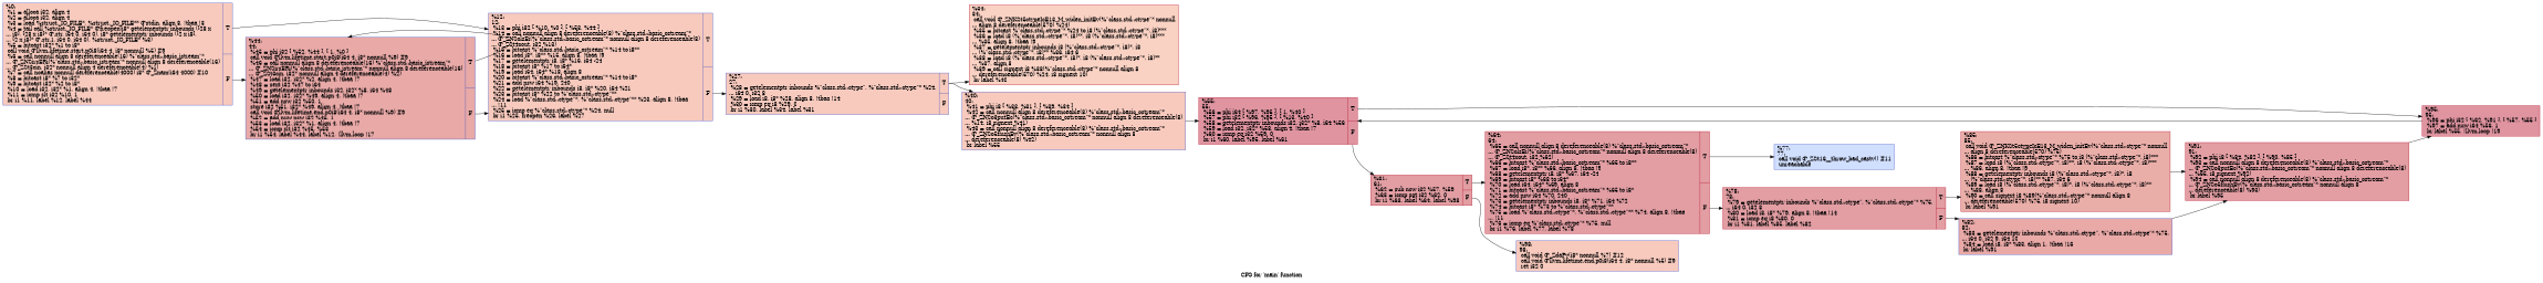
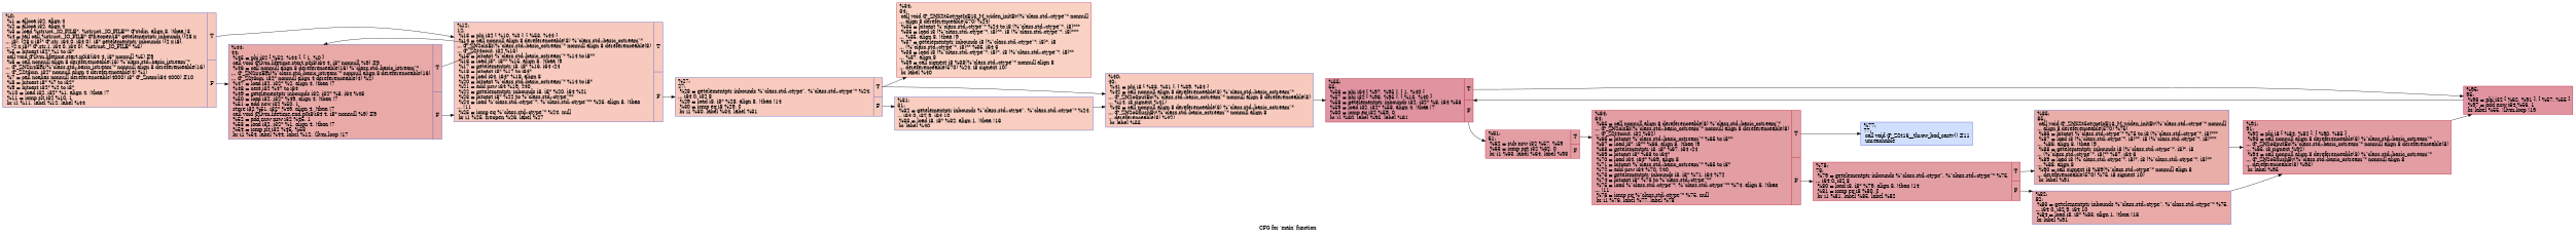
  digraph {
    label="CFG for 'main' function"
    rankdir=LR
    node [color="#3d50c3ff" fillcolor="#ef886b70" shape=record style=filled]
    edge [tailport=s0]
    n1 [label="{%0:\l  %1 = alloca i32, align 4\l  %2 = alloca i32, align 4\l  %3 = load %struct._IO_FILE*, %struct._IO_FILE** @stdin, align 8, !tbaa !3\l  %4 = tail call %struct._IO_FILE* @freopen(i8* getelementptr inbounds ([28 x\l... i8], [28 x i8]* @.str, i64 0, i64 0), i8* getelementptr inbounds ([2 x i8],\l... [2 x i8]* @.str.1, i64 0, i64 0), %struct._IO_FILE* %3)\l  %5 = bitcast i32* %1 to i8*\l  call void @llvm.lifetime.start.p0i8(i64 4, i8* nonnull %5) #9\l  %6 = call nonnull align 8 dereferenceable(16) %\"class.std::basic_istream\"*\l... @_ZNSirsERi(%\"class.std::basic_istream\"* nonnull align 8 dereferenceable(16)\l... @_ZSt3cin, i32* nonnull align 4 dereferenceable(4) %1)\l  %7 = call noalias nonnull dereferenceable(4000) i8* @_Znam(i64 4000) #10\l  %8 = bitcast i8* %7 to i32*\l  %9 = bitcast i32* %2 to i8*\l  %10 = load i32, i32* %1, align 4, !tbaa !7\l  %11 = icmp slt i32 %10, 1\l  br i1 %11, label %12, label %44\l|{<s0>T|<s1>F}}"]
    n2 [label="{%12:\l12:                                               \l  %13 = phi i32 [ %10, %0 ], [ %53, %44 ]\l  %14 = call nonnull align 8 dereferenceable(8) %\"class.std::basic_ostream\"*\l... @_ZNSolsEi(%\"class.std::basic_ostream\"* nonnull align 8 dereferenceable(8)\l... @_ZSt4cout, i32 %13)\l  %15 = bitcast %\"class.std::basic_ostream\"* %14 to i8**\l  %16 = load i8*, i8** %15, align 8, !tbaa !9\l  %17 = getelementptr i8, i8* %16, i64 -24\l  %18 = bitcast i8* %17 to i64*\l  %19 = load i64, i64* %18, align 8\l  %20 = bitcast %\"class.std::basic_ostream\"* %14 to i8*\l  %21 = add nsw i64 %19, 240\l  %22 = getelementptr inbounds i8, i8* %20, i64 %21\l  %23 = bitcast i8* %22 to %\"class.std::ctype\"**\l  %24 = load %\"class.std::ctype\"*, %\"class.std::ctype\"** %23, align 8, !tbaa\l... !11\l  %25 = icmp eq %\"class.std::ctype\"* %24, null\l  br i1 %25, freopen %26, label %27\l|{<s0>T|<s1>F}}"]
    n3 [fillcolor="#ca3b3770" label="{%44:\l44:                                               \l  %45 = phi i32 [ %52, %44 ], [ 1, %0 ]\l  call void @llvm.lifetime.start.p0i8(i64 4, i8* nonnull %9) #9\l  %46 = call nonnull align 8 dereferenceable(16) %\"class.std::basic_istream\"*\l... @_ZNSirsERi(%\"class.std::basic_istream\"* nonnull align 8 dereferenceable(16)\l... @_ZSt3cin, i32* nonnull align 4 dereferenceable(4) %2)\l  %47 = load i32, i32* %2, align 4, !tbaa !7\l  %48 = sext i32 %47 to i64\l  %49 = getelementptr inbounds i32, i32* %8, i64 %48\l  %50 = load i32, i32* %49, align 4, !tbaa !7\l  %51 = add nsw i32 %50, 1\l  store i32 %51, i32* %49, align 4, !tbaa !7\l  call void @llvm.lifetime.end.p0i8(i64 4, i8* nonnull %9) #9\l  %52 = add nuw nsw i32 %45, 1\l  %53 = load i32, i32* %1, align 4, !tbaa !7\l  %54 = icmp slt i32 %45, %53\l  br i1 %54, label %44, label %12, !llvm.loop !17\l|{<s0>T|<s1>F}}"]
    n4 [label="{%27:\l27:                                               \l  %28 = getelementptr inbounds %\"class.std::ctype\", %\"class.std::ctype\"* %24,\l... i64 0, i32 8\l  %29 = load i8, i8* %28, align 8, !tbaa !14\l  %30 = icmp eq i8 %29, 0\l  br i1 %30, label %34, label %31\l|{<s0>T|<s1>F}}"]
    n5 [color="#b70d28ff" fillcolor="#f4987a70" label="{%34:\l34:                                               \l  call void @_ZNKSt5ctypeIcE13_M_widen_initEv(%\"class.std::ctype\"* nonnull\l... align 8 dereferenceable(570) %24)\l  %35 = bitcast %\"class.std::ctype\"* %24 to i8 (%\"class.std::ctype\"*, i8)***\l  %36 = load i8 (%\"class.std::ctype\"*, i8)**, i8 (%\"class.std::ctype\"*, i8)***\l... %35, align 8, !tbaa !9\l  %37 = getelementptr inbounds i8 (%\"class.std::ctype\"*, i8)*, i8\l... (%\"class.std::ctype\"*, i8)** %36, i64 6\l  %38 = load i8 (%\"class.std::ctype\"*, i8)*, i8 (%\"class.std::ctype\"*, i8)**\l... %37, align 8\l  %39 = call signext i8 %38(%\"class.std::ctype\"* nonnull align 8\l... dereferenceable(570) %24, i8 signext 10)\l  br label %40\l}"]
+   n6 [fillcolor="#f2907270" label="{%31:\l31:                                               \l  %32 = getelementptr inbounds %\"class.std::ctype\", %\"class.std::ctype\"* %24,\l... i64 0, i32 9, i64 10\l  %33 = load i8, i8* %32, align 1, !tbaa !16\l  br label %40\l}"]
    n7 [label="{%40:\l40:                                               \l  %41 = phi i8 [ %33, %31 ], [ %39, %34 ]\l  %42 = call nonnull align 8 dereferenceable(8) %\"class.std::basic_ostream\"*\l... @_ZNSo3putEc(%\"class.std::basic_ostream\"* nonnull align 8 dereferenceable(8)\l... %14, i8 signext %41)\l  %43 = call nonnull align 8 dereferenceable(8) %\"class.std::basic_ostream\"*\l... @_ZNSo5flushEv(%\"class.std::basic_ostream\"* nonnull align 8\l... dereferenceable(8) %42)\l  br label %55\l}"]
    n8 [color="#b70d28ff" fillcolor="#b70d2870" label="{%55:\l55:                                               \l  %56 = phi i64 [ %97, %95 ], [ 1, %40 ]\l  %57 = phi i32 [ %96, %95 ], [ %13, %40 ]\l  %58 = getelementptr inbounds i32, i32* %8, i64 %56\l  %59 = load i32, i32* %58, align 4, !tbaa !7\l  %60 = icmp eq i32 %59, 0\l  br i1 %60, label %95, label %61\l|{<s0>T|<s1>F}}"]
    n9 [color="#b70d28ff" fillcolor="#b70d2870" label="{%95:\l95:                                               \l  %96 = phi i32 [ %62, %91 ], [ %57, %55 ]\l  %97 = add nuw i64 %56, 1\l  br label %55, !llvm.loop !19\l}"]
    n10 [color="#b70d28ff" fillcolor="#be242e70" label="{%61:\l61:                                               \l  %62 = sub nsw i32 %57, %59\l  %63 = icmp sgt i32 %62, 0\l  br i1 %63, label %64, label %98\l|{<s0>T|<s1>F}}"]
    n11 [color="#b70d28ff" fillcolor="#be242e70" label="{%64:\l64:                                               \l  %65 = call nonnull align 8 dereferenceable(8) %\"class.std::basic_ostream\"*\l... @_ZNSolsEi(%\"class.std::basic_ostream\"* nonnull align 8 dereferenceable(8)\l... @_ZSt4cout, i32 %62)\l  %66 = bitcast %\"class.std::basic_ostream\"* %65 to i8**\l  %67 = load i8*, i8** %66, align 8, !tbaa !9\l  %68 = getelementptr i8, i8* %67, i64 -24\l  %69 = bitcast i8* %68 to i64*\l  %70 = load i64, i64* %69, align 8\l  %71 = bitcast %\"class.std::basic_ostream\"* %65 to i8*\l  %72 = add nsw i64 %70, 240\l  %73 = getelementptr inbounds i8, i8* %71, i64 %72\l  %74 = bitcast i8* %73 to %\"class.std::ctype\"**\l  %75 = load %\"class.std::ctype\"*, %\"class.std::ctype\"** %74, align 8, !tbaa\l... !11\l  %76 = icmp eq %\"class.std::ctype\"* %75, null\l  br i1 %76, label %77, label %78\l|{<s0>T|<s1>F}}"]
-   n12 [label="{%98:\l98:                                               \l  call void @_ZdaPv(i8* nonnull %7) #12\l  call void @llvm.lifetime.end.p0i8(i64 4, i8* nonnull %5) #9\l  ret i32 0\l}"]
    n13 [fillcolor="#96b7ff70" label="{%77:\l77:                                               \l  call void @_ZSt16__throw_bad_castv() #11\l  unreachable\l}"]
    n14 [color="#b70d28ff" fillcolor="#be242e70" label="{%78:\l78:                                               \l  %79 = getelementptr inbounds %\"class.std::ctype\", %\"class.std::ctype\"* %75,\l... i64 0, i32 8\l  %80 = load i8, i8* %79, align 8, !tbaa !14\l  %81 = icmp eq i8 %80, 0\l  br i1 %81, label %85, label %82\l|{<s0>T|<s1>F}}"]
-   n15 [color="#b70d28ff" fillcolor="#d0473d70" label="{%85:\l85:                                               \l  call void @_ZNKSt5ctypeIcE13_M_widen_initEv(%\"class.std::ctype\"* nonnull\l... align 8 dereferenceable(570) %75)\l  %86 = bitcast %\"class.std::ctype\"* %75 to i8 (%\"class.std::ctype\"*, i8)***\l  %87 = load i8 (%\"class.std::ctype\"*, i8)**, i8 (%\"class.std::ctype\"*, i8)***\l... %86, align 8, !tbaa !9\l  %88 = getelementptr inbounds i8 (%\"class.std::ctype\"*, i8)*, i8\l... (%\"class.std::ctype\"*, i8)** %87, i64 6\l  %89 = load i8 (%\"class.std::ctype\"*, i8)*, i8 (%\"class.std::ctype\"*, i8)**\l... %88, align 8\l  %90 = call signext i8 %89(%\"class.std::ctype\"* nonnull align 8\l... dereferenceable(570) %75, i8 signext 10)\l  br label %91\l}"]
+   n15 [fillcolor="#d0473d70" label="{%85:\l85:                                               \l  call void @_ZNKSt5ctypeIcE13_M_widen_initEv(%\"class.std::ctype\"* nonnull\l... align 8 dereferenceable(570) %75)\l  %86 = bitcast %\"class.std::ctype\"* %75 to i8 (%\"class.std::ctype\"*, i8)***\l  %87 = load i8 (%\"class.std::ctype\"*, i8)**, i8 (%\"class.std::ctype\"*, i8)***\l... %86, align 8, !tbaa !9\l  %88 = getelementptr inbounds i8 (%\"class.std::ctype\"*, i8)*, i8\l... (%\"class.std::ctype\"*, i8)** %87, i64 6\l  %89 = load i8 (%\"class.std::ctype\"*, i8)*, i8 (%\"class.std::ctype\"*, i8)**\l... %88, align 8\l  %90 = call signext i8 %89(%\"class.std::ctype\"* nonnull align 8\l... dereferenceable(570) %75, i8 signext 10)\l  br label %91\l}"]
    n16 [fillcolor="#ca3b3770" label="{%82:\l82:                                               \l  %83 = getelementptr inbounds %\"class.std::ctype\", %\"class.std::ctype\"* %75,\l... i64 0, i32 9, i64 10\l  %84 = load i8, i8* %83, align 1, !tbaa !16\l  br label %91\l}"]
    n17 [color="#b70d28ff" fillcolor="#be242e70" label="{%91:\l91:                                               \l  %92 = phi i8 [ %84, %82 ], [ %90, %85 ]\l  %93 = call nonnull align 8 dereferenceable(8) %\"class.std::basic_ostream\"*\l... @_ZNSo3putEc(%\"class.std::basic_ostream\"* nonnull align 8 dereferenceable(8)\l... %65, i8 signext %92)\l  %94 = call nonnull align 8 dereferenceable(8) %\"class.std::basic_ostream\"*\l... @_ZNSo5flushEv(%\"class.std::basic_ostream\"* nonnull align 8\l... dereferenceable(8) %93)\l  br label %95\l}"]
    n1 -> n2
    n1 -> n3 [tailport=s1]
    n2 -> n4 [tailport=s1]
    n3 -> n2 [tailport=s1]
    n3 -> n3
    n4 -> n5
+   n4 -> n6 [tailport=s1]
    n4 -> n7
+   n6 -> n7
    n7 -> n8
    n8 -> n9
    n8 -> n10 [tailport=s1]
    n9 -> n8
    n10 -> n11
-   n10 -> n12 [tailport=s1]
    n11 -> n13
    n11 -> n14 [tailport=s1]
    n14 -> n15
    n14 -> n16 [tailport=s1]
    n15 -> n17
    n16 -> n17
    n17 -> n9
  }
